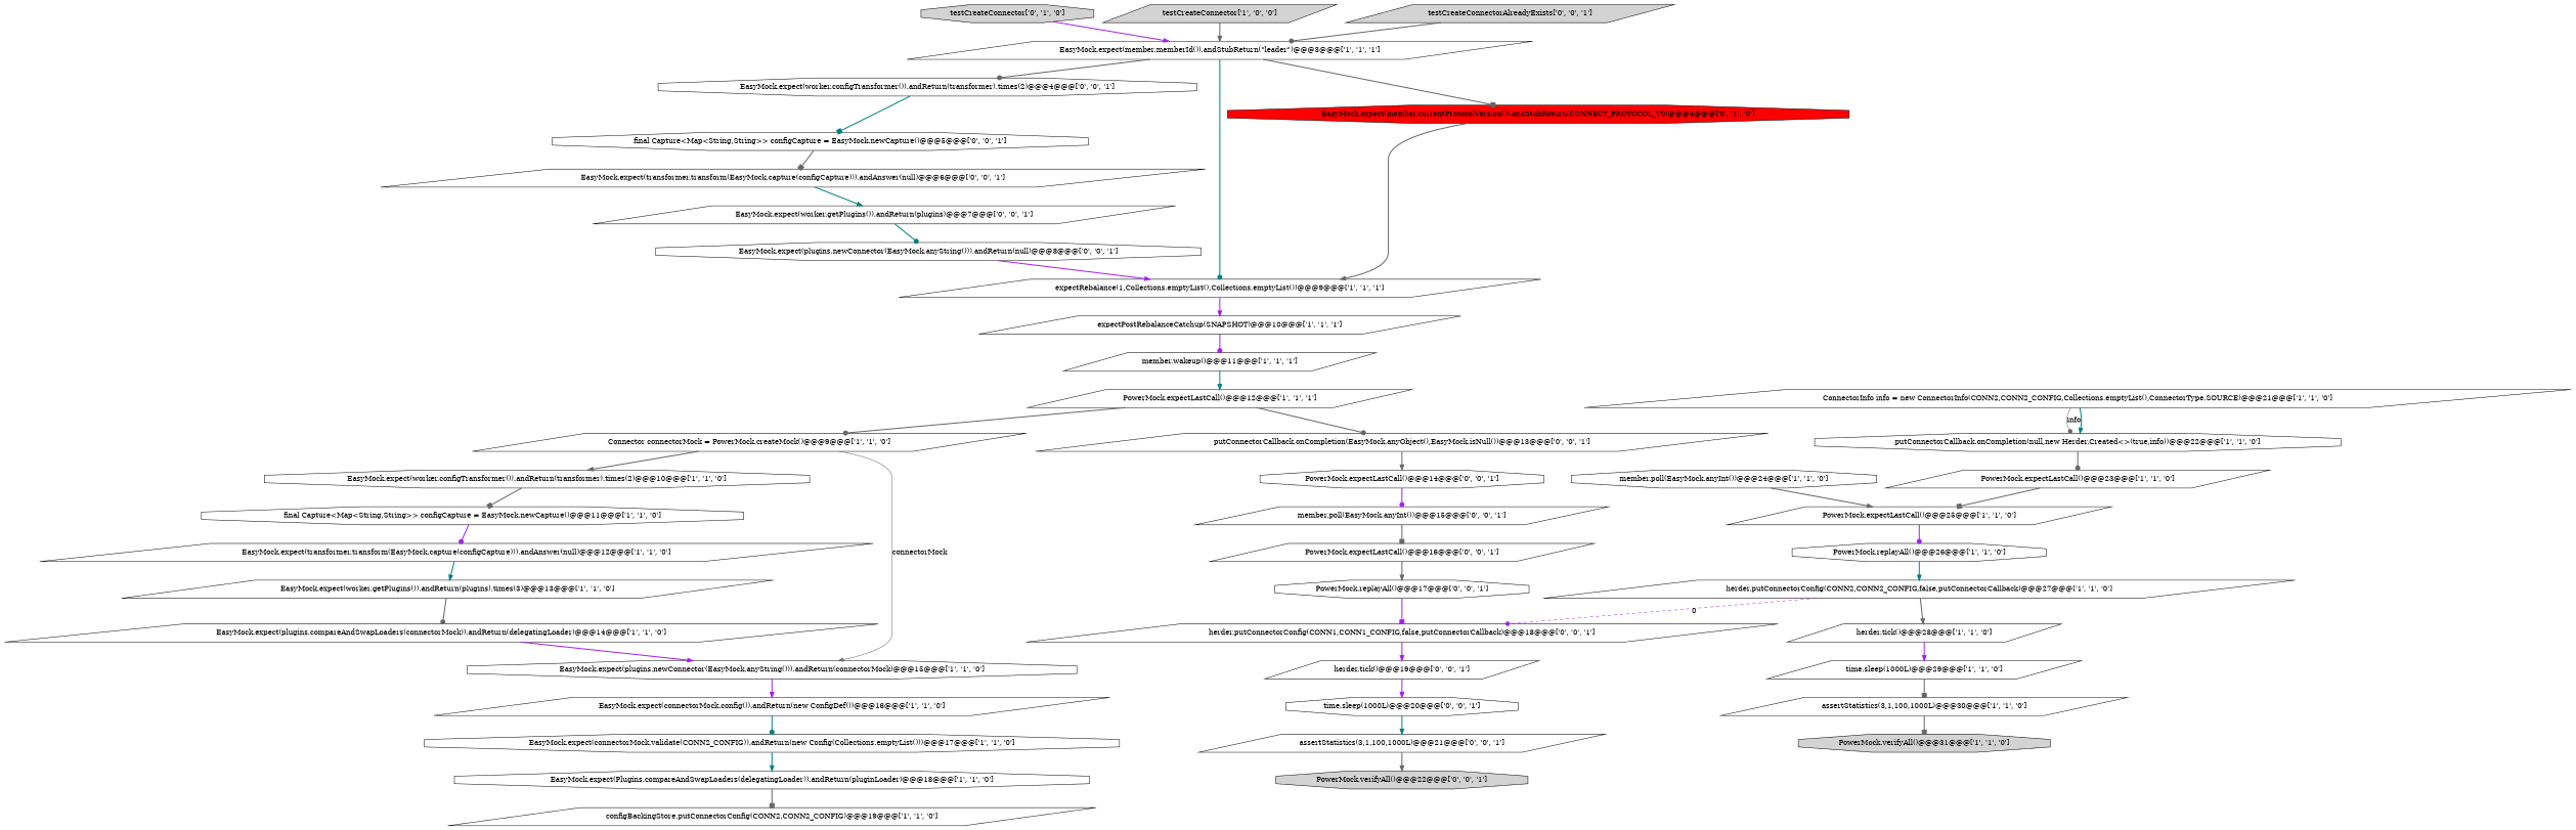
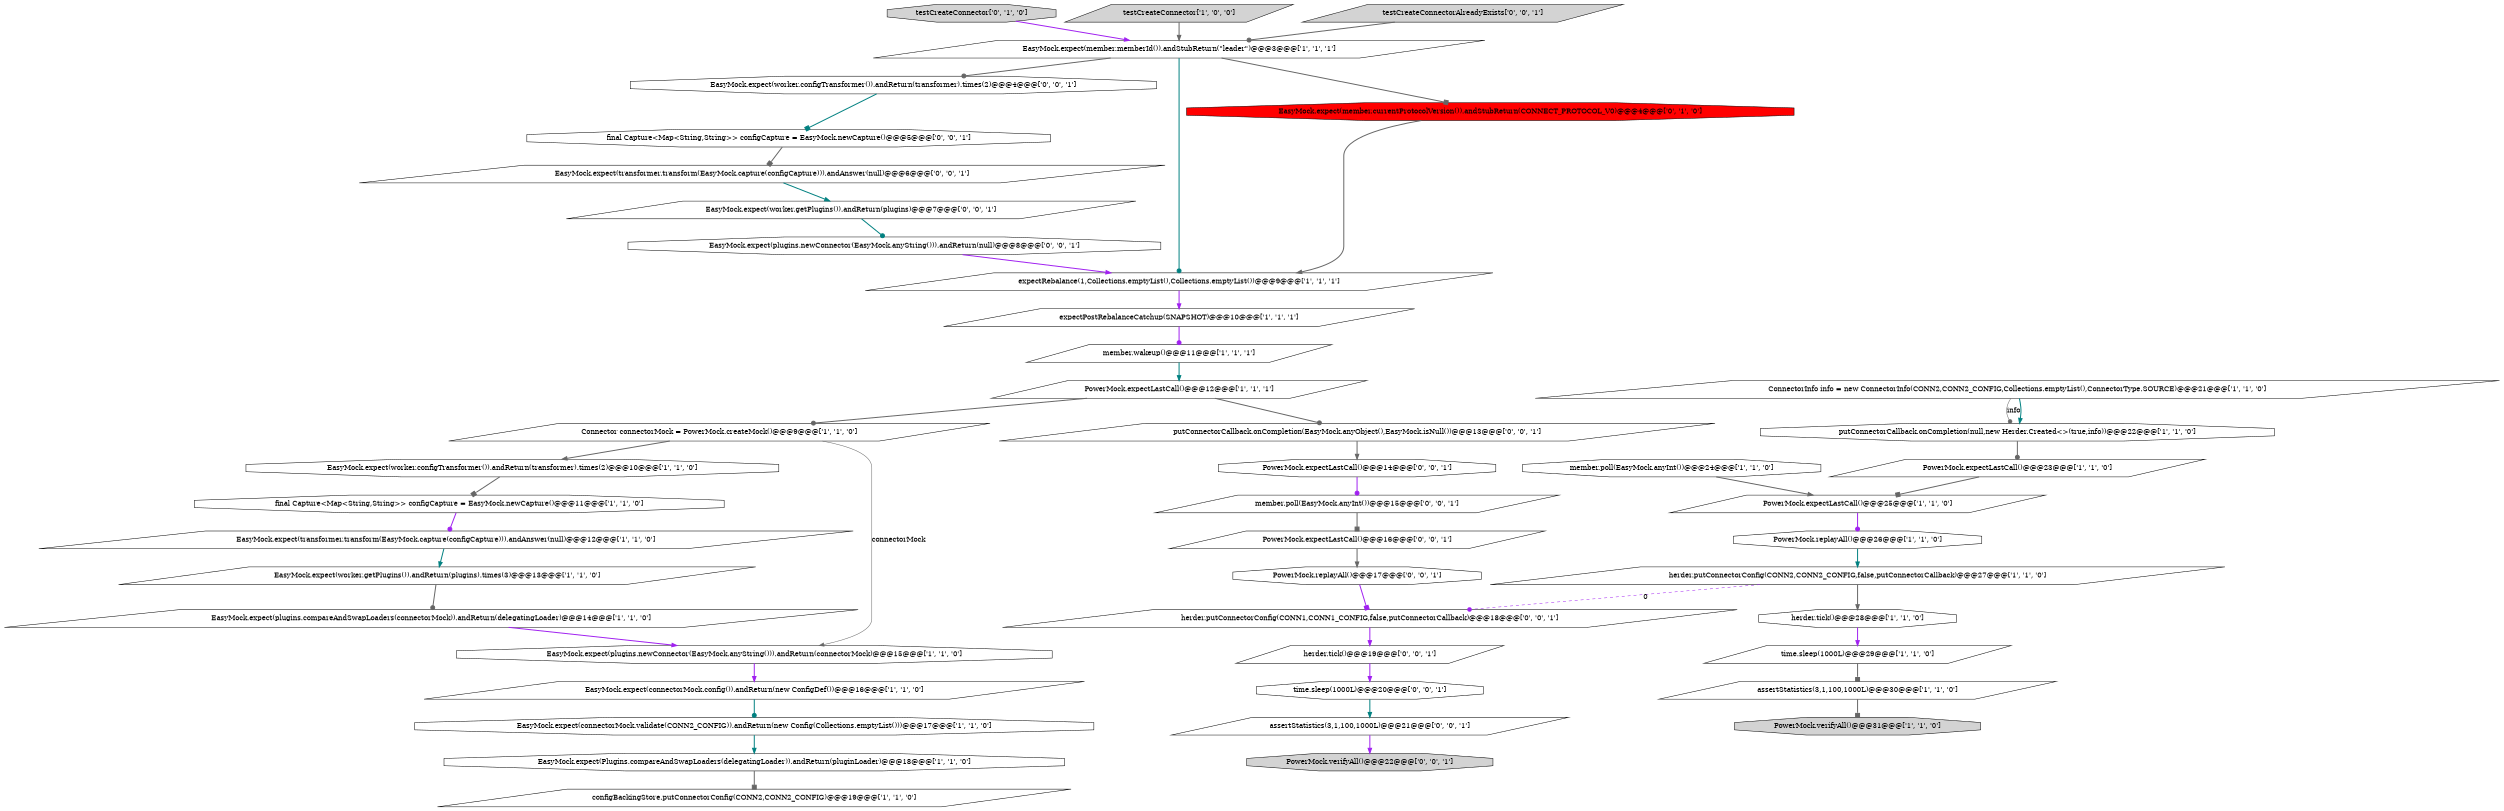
  digraph {
    node [fillcolor=white shape=parallelogram style=filled]
    edge [arrowhead=normal color=gray40 style=bold]
    n1 [label="herder.putConnectorConfig(CONN2,CONN2_CONFIG,false,putConnectorCallback)@@@27@@@['1', '1', '0']"]
    n2 [label="herder.putConnectorConfig(CONN1,CONN1_CONFIG,false,putConnectorCallback)@@@18@@@['0', '0', '1']"]
-   n3 [label="herder.tick()@@@28@@@['1', '1', '0']"]
+   n3 [label="herder.tick()@@@28@@@['1', '1', '0']" shape=octagon]
    n4 [label="herder.tick()@@@19@@@['0', '0', '1']"]
    n5 [label="time.sleep(1000L)@@@29@@@['1', '1', '0']"]
    n6 [label="EasyMock.expect(plugins.compareAndSwapLoaders(connectorMock)).andReturn(delegatingLoader)@@@14@@@['1', '1', '0']"]
    n7 [label="EasyMock.expect(plugins.newConnector(EasyMock.anyString())).andReturn(connectorMock)@@@15@@@['1', '1', '0']" shape=octagon]
    n8 [label="EasyMock.expect(connectorMock.config()).andReturn(new ConfigDef())@@@16@@@['1', '1', '0']"]
    n9 [label="member.wakeup()@@@11@@@['1', '1', '1']"]
    n10 [label="PowerMock.expectLastCall()@@@12@@@['1', '1', '1']"]
    n11 [label="putConnectorCallback.onCompletion(EasyMock.anyObject(),EasyMock.isNull())@@@13@@@['0', '0', '1']"]
    n12 [label="Connector connectorMock = PowerMock.createMock()@@@9@@@['1', '1', '0']"]
    n13 [label="PowerMock.expectLastCall()@@@25@@@['1', '1', '0']"]
    n14 [label="PowerMock.replayAll()@@@26@@@['1', '1', '0']" shape=octagon]
    n15 [label="EasyMock.expect(worker.getPlugins()).andReturn(plugins).times(3)@@@13@@@['1', '1', '0']"]
    n16 [fillcolor=lightgray label="testCreateConnector['0', '1', '0']" shape=octagon]
    n17 [label="EasyMock.expect(member.memberId()).andStubReturn(\"leader\")@@@3@@@['1', '1', '1']"]
    n18 [label="EasyMock.expect(worker.configTransformer()).andReturn(transformer).times(2)@@@4@@@['0', '0', '1']" shape=octagon]
    n19 [label="expectRebalance(1,Collections.emptyList(),Collections.emptyList())@@@9@@@['1', '1', '1']"]
    n20 [fillcolor=red label="EasyMock.expect(member.currentProtocolVersion()).andStubReturn(CONNECT_PROTOCOL_V0)@@@4@@@['0', '1', '0']" shape=octagon]
    n21 [label="final Capture<Map<String,String>> configCapture = EasyMock.newCapture()@@@5@@@['0', '0', '1']" shape=octagon]
    n22 [label="EasyMock.expect(transformer.transform(EasyMock.capture(configCapture))).andAnswer(null)@@@6@@@['0', '0', '1']"]
    n23 [label="PowerMock.replayAll()@@@17@@@['0', '0', '1']" shape=octagon]
    n24 [label="final Capture<Map<String,String>> configCapture = EasyMock.newCapture()@@@11@@@['1', '1', '0']" shape=octagon]
    n25 [label="EasyMock.expect(transformer.transform(EasyMock.capture(configCapture))).andAnswer(null)@@@12@@@['1', '1', '0']"]
    n26 [label="assertStatistics(3,1,100,1000L)@@@21@@@['0', '0', '1']"]
    n27 [fillcolor=lightgray label="PowerMock.verifyAll()@@@22@@@['0', '0', '1']" shape=octagon]
    n28 [label="EasyMock.expect(worker.configTransformer()).andReturn(transformer).times(2)@@@10@@@['1', '1', '0']" shape=octagon]
    n29 [label="PowerMock.expectLastCall()@@@23@@@['1', '1', '0']"]
    n30 [label="member.poll(EasyMock.anyInt())@@@24@@@['1', '1', '0']" shape=octagon]
    n31 [label="ConnectorInfo info = new ConnectorInfo(CONN2,CONN2_CONFIG,Collections.emptyList(),ConnectorType.SOURCE)@@@21@@@['1', '1', '0']"]
    n32 [label="putConnectorCallback.onCompletion(null,new Herder.Created<>(true,info))@@@22@@@['1', '1', '0']" shape=octagon]
    n33 [label="EasyMock.expect(connectorMock.validate(CONN2_CONFIG)).andReturn(new Config(Collections.emptyList()))@@@17@@@['1', '1', '0']" shape=octagon]
    n34 [label="EasyMock.expect(Plugins.compareAndSwapLoaders(delegatingLoader)).andReturn(pluginLoader)@@@18@@@['1', '1', '0']" shape=octagon]
    n35 [label="configBackingStore.putConnectorConfig(CONN2,CONN2_CONFIG)@@@19@@@['1', '1', '0']"]
    n36 [label="time.sleep(1000L)@@@20@@@['0', '0', '1']" shape=octagon]
    n37 [label="expectPostRebalanceCatchup(SNAPSHOT)@@@10@@@['1', '1', '1']"]
    n38 [label="PowerMock.expectLastCall()@@@16@@@['0', '0', '1']"]
    n39 [label="assertStatistics(3,1,100,1000L)@@@30@@@['1', '1', '0']"]
    n40 [fillcolor=lightgray label="PowerMock.verifyAll()@@@31@@@['1', '1', '0']" shape=octagon]
    n41 [label="PowerMock.expectLastCall()@@@14@@@['0', '0', '1']" shape=octagon]
    n42 [label="member.poll(EasyMock.anyInt())@@@15@@@['0', '0', '1']"]
    n43 [label="EasyMock.expect(worker.getPlugins()).andReturn(plugins)@@@7@@@['0', '0', '1']"]
    n44 [label="EasyMock.expect(plugins.newConnector(EasyMock.anyString())).andReturn(null)@@@8@@@['0', '0', '1']" shape=octagon]
    n45 [fillcolor=lightgray label="testCreateConnector['1', '0', '0']"]
    n46 [fillcolor=lightgray label="testCreateConnectorAlreadyExists['0', '0', '1']"]
    n1 -> n2 [arrowhead=dot color=purple label=0 style=dashed]
    n1 -> n3
    n2 -> n4 [color=purple]
    n3 -> n5 [color=purple]
    n4 -> n36 [color=purple]
    n5 -> n39 [arrowhead=box]
    n6 -> n7 [color=purple]
    n7 -> n8 [color=purple]
    n8 -> n33 [arrowhead=dot color=teal]
    n9 -> n10 [color=teal]
    n10 -> n11 [arrowhead=dot]
    n10 -> n12 [arrowhead=dot]
    n11 -> n41
    n12 -> n7 [label=connectorMock style=solid]
    n12 -> n28
    n13 -> n14 [arrowhead=dot color=purple]
    n14 -> n1 [color=teal]
    n15 -> n6 [arrowhead=dot]
    n16 -> n17 [color=purple]
    n17 -> n18 [arrowhead=dot]
    n17 -> n19 [arrowhead=dot color=teal]
    n17 -> n20 [arrowhead=box]
    n18 -> n21 [arrowhead=box color=teal]
    n19 -> n37 [color=purple]
    n20 -> n19
    n21 -> n22 [arrowhead=box]
    n22 -> n43 [color=teal]
    n23 -> n2 [arrowhead=box color=purple]
    n24 -> n25 [arrowhead=dot color=purple]
    n25 -> n15 [color=teal]
-   n26 -> n27
+   n26 -> n27 [color=purple]
    n28 -> n24 [arrowhead=box]
    n29 -> n13 [arrowhead=box]
    n30 -> n13
    n31 -> n32 [arrowhead=dot label=info style=solid]
    n31 -> n32 [color=teal]
    n32 -> n29 [arrowhead=dot]
    n33 -> n34 [color=teal]
    n34 -> n35 [arrowhead=box]
    n36 -> n26 [color=teal]
    n37 -> n9 [arrowhead=dot color=purple]
    n38 -> n23
    n39 -> n40 [arrowhead=box]
    n41 -> n42 [arrowhead=dot color=purple]
    n42 -> n38 [arrowhead=box]
    n43 -> n44 [arrowhead=dot color=teal]
    n44 -> n19 [color=purple]
    n45 -> n17
    n46 -> n17 [arrowhead=dot]
  }
